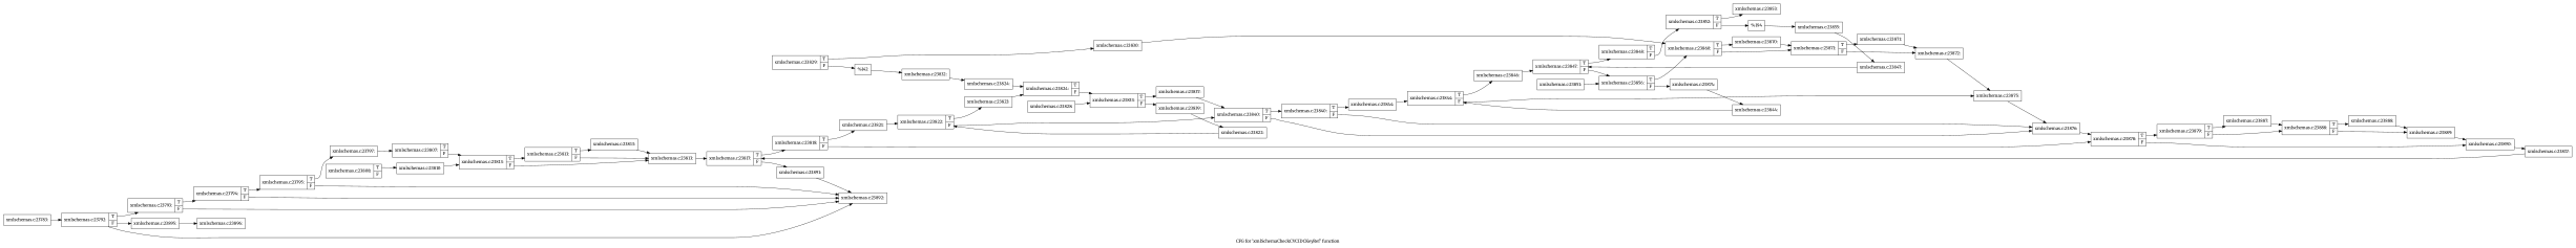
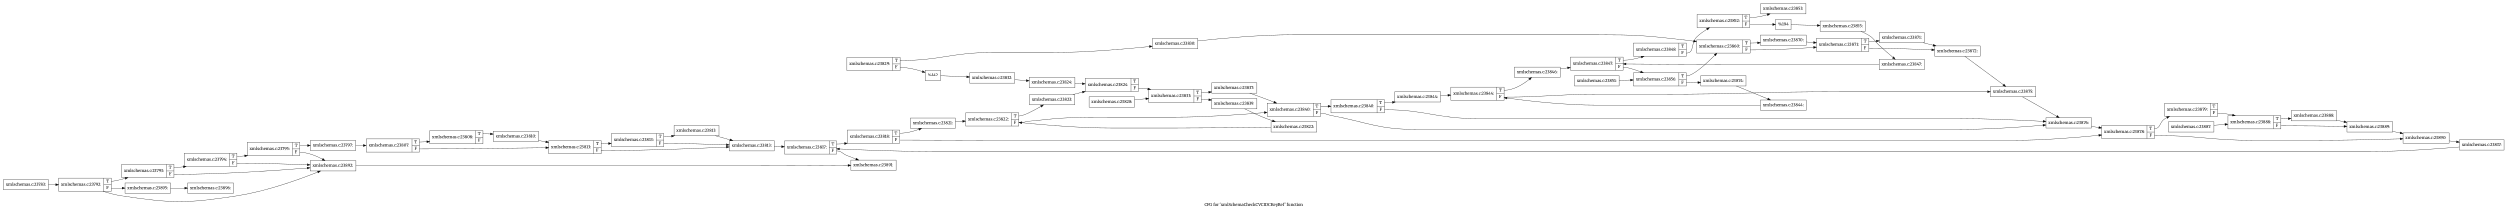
  digraph {
    fontname=Merriweather
    label="CFG for 'xmlSchemaCheckCVCIDCKeyRef' function"
    rankdir=LR
    node [fontname=Merriweather shape=record]
    edge [fontname=Merriweather]
    n1 [label="{xmlschemas.c:23783:}"]
    n2 [label="{xmlschemas.c:23792:|{<s0>T|<s1>F}}"]
    n3 [label="{xmlschemas.c:23793:|{<s0>T|<s1>F}}"]
    n4 [label="{xmlschemas.c:23895:}"]
    n5 [label="{xmlschemas.c:23892:}"]
    n6 [label="{xmlschemas.c:23794:|{<s0>T|<s1>F}}"]
    n7 [label="{xmlschemas.c:23896:}"]
    n8 [label="{xmlschemas.c:23795:|{<s0>T|<s1>F}}"]
    n9 [label="{xmlschemas.c:23797:}"]
    n10 [label="{xmlschemas.c:23807:|{<s0>T|<s1>F}}"]
    n11 [label="{xmlschemas.c:23808:|{<s0>T|<s1>F}}"]
    n12 [label="{xmlschemas.c:23813:|{<s0>T|<s1>F}}"]
    n13 [label="{xmlschemas.c:23810:}"]
    n14 [label="{xmlschemas.c:23813:|{<s0>T|<s1>F}}"]
    n15 [label="{xmlschemas.c:23813:}"]
    n16 [label="{xmlschemas.c:23813:}"]
    n17 [label="{xmlschemas.c:23817:|{<s0>T|<s1>F}}"]
    n18 [label="{xmlschemas.c:23818:|{<s0>T|<s1>F}}"]
    n19 [label="{xmlschemas.c:23891:}"]
    n20 [label="{xmlschemas.c:23821:}"]
    n21 [label="{xmlschemas.c:23878:|{<s0>T|<s1>F}}"]
    n22 [label="{xmlschemas.c:23822:|{<s0>T|<s1>F}}"]
    n23 [label="{xmlschemas.c:23879:|{<s0>T|<s1>F}}"]
    n24 [label="{xmlschemas.c:23890:}"]
    n25 [label="{xmlschemas.c:23823:}"]
    n26 [label="{xmlschemas.c:23840:|{<s0>T|<s1>F}}"]
    n27 [label="{xmlschemas.c:23887:}"]
    n28 [label="{xmlschemas.c:23888:|{<s0>T|<s1>F}}"]
    n29 [label="{xmlschemas.c:23817:}"]
    n30 [label="{xmlschemas.c:23824:|{<s0>T|<s1>F}}"]
    n31 [label="{xmlschemas.c:23840:|{<s0>T|<s1>F}}"]
    n32 [label="{xmlschemas.c:23876:}"]
    n33 [label="{xmlschemas.c:23833:|{<s0>T|<s1>F}}"]
    n34 [label="{xmlschemas.c:23844:}"]
    n35 [label="{xmlschemas.c:23837:}"]
    n36 [label="{xmlschemas.c:23839:}"]
    n37 [label="{xmlschemas.c:23828:}"]
    n38 [label="{xmlschemas.c:23829:|{<s0>T|<s1>F}}"]
    n39 [label="{xmlschemas.c:23830:}"]
    n40 [label="{%142}"]
    n41 [label="{xmlschemas.c:23822:}"]
    n42 [label="{xmlschemas.c:23860:|{<s0>T|<s1>F}}"]
    n43 [label="{xmlschemas.c:23832:}"]
    n44 [label="{xmlschemas.c:23824:}"]
    n45 [label="{xmlschemas.c:23844:|{<s0>T|<s1>F}}"]
    n46 [label="{xmlschemas.c:23846:}"]
    n47 [label="{xmlschemas.c:23875:}"]
    n48 [label="{xmlschemas.c:23847:|{<s0>T|<s1>F}}"]
    n49 [label="{xmlschemas.c:23848:|{<s0>T|<s1>F}}"]
    n50 [label="{xmlschemas.c:23856:|{<s0>T|<s1>F}}"]
    n51 [label="{xmlschemas.c:23852:|{<s0>T|<s1>F}}"]
    n52 [label="{xmlschemas.c:23874:}"]
    n53 [label="{xmlschemas.c:23851:}"]
    n54 [label="{xmlschemas.c:23853:}"]
    n55 [label="{%194}"]
    n56 [label="{xmlschemas.c:23870:}"]
    n57 [label="{xmlschemas.c:23871:|{<s0>T|<s1>F}}"]
    n58 [label="{xmlschemas.c:23844:}"]
    n59 [label="{xmlschemas.c:23855:}"]
    n60 [label="{xmlschemas.c:23847:}"]
    n61 [label="{xmlschemas.c:23871:}"]
    n62 [label="{xmlschemas.c:23872:}"]
    n63 [label="{xmlschemas.c:23888:}"]
    n64 [label="{xmlschemas.c:23889:}"]
    n1 -> n2
    n2 -> n3 [tailport=s0]
    n2 -> n4 [tailport=s1]
    n2 -> n5
    n3 -> n5 [tailport=s1]
    n3 -> n6 [tailport=s0]
    n4 -> n7
    n6 -> n5 [tailport=s1]
    n6 -> n8 [tailport=s0]
    n8 -> n5 [tailport=s1]
    n8 -> n9 [tailport=s0]
    n9 -> n10
+   n10 -> n11 [tailport=s0]
    n10 -> n12 [tailport=s1]
    n11 -> n13 [tailport=s0]
    n12 -> n14 [tailport=s0]
    n12 -> n15 [tailport=s1]
    n13 -> n12
    n14 -> n15 [tailport=s1]
    n14 -> n16 [tailport=s0]
    n15 -> n17
    n16 -> n15
    n17 -> n18 [tailport=s0]
    n17 -> n19 [tailport=s1]
    n18 -> n20 [tailport=s0]
    n18 -> n21 [tailport=s1]
-   n19 -> n5
+   n5 -> n19
    n20 -> n22
    n21 -> n23 [tailport=s0]
    n21 -> n24 [tailport=s1]
    n22 -> n25 [tailport=s0]
    n22 -> n26 [tailport=s1]
-   n23 -> n27 [tailport=s0]
    n23 -> n28 [tailport=s1]
    n24 -> n29
    n25 -> n30
    n26 -> n31 [tailport=s0]
    n26 -> n32 [tailport=s1]
    n27 -> n28
    n28 -> n63 [tailport=s0]
    n28 -> n64 [tailport=s1]
    n29 -> n17
    n30 -> n33 [tailport=s1]
    n31 -> n32 [tailport=s1]
    n31 -> n34 [tailport=s0]
    n32 -> n21
    n33 -> n35 [tailport=s0]
    n33 -> n36 [tailport=s1]
    n34 -> n45
    n35 -> n26
    n36 -> n41
    n37 -> n33
    n38 -> n39 [tailport=s0]
    n38 -> n40 [tailport=s1]
    n39 -> n42
    n40 -> n43
    n41 -> n22
    n42 -> n56 [tailport=s0]
    n42 -> n57 [tailport=s1]
    n43 -> n44
    n44 -> n30
    n45 -> n46 [tailport=s0]
    n45 -> n47 [tailport=s1]
    n46 -> n48
    n47 -> n32
    n48 -> n49 [tailport=s0]
    n48 -> n50 [tailport=s1]
    n49 -> n51 [tailport=s1]
    n50 -> n42 [tailport=s0]
    n50 -> n52 [tailport=s1]
    n51 -> n54 [tailport=s0]
    n51 -> n55 [tailport=s1]
    n52 -> n58
    n53 -> n50
    n55 -> n59
    n56 -> n57
    n57 -> n61 [tailport=s0]
    n57 -> n62 [tailport=s1]
    n58 -> n45
    n59 -> n60
    n60 -> n48
    n61 -> n62
    n62 -> n47
    n63 -> n64
    n64 -> n24
  }
